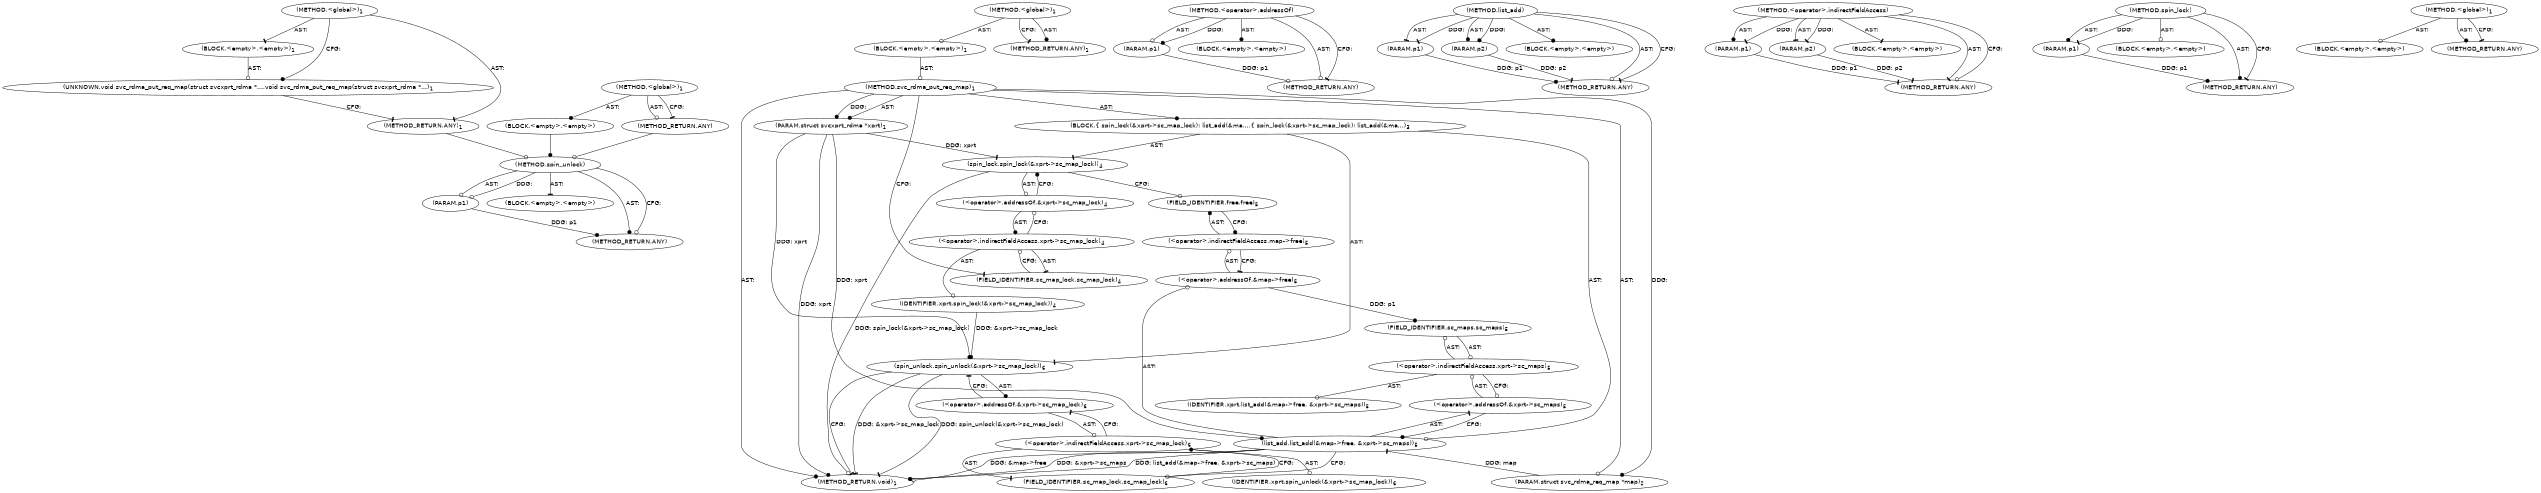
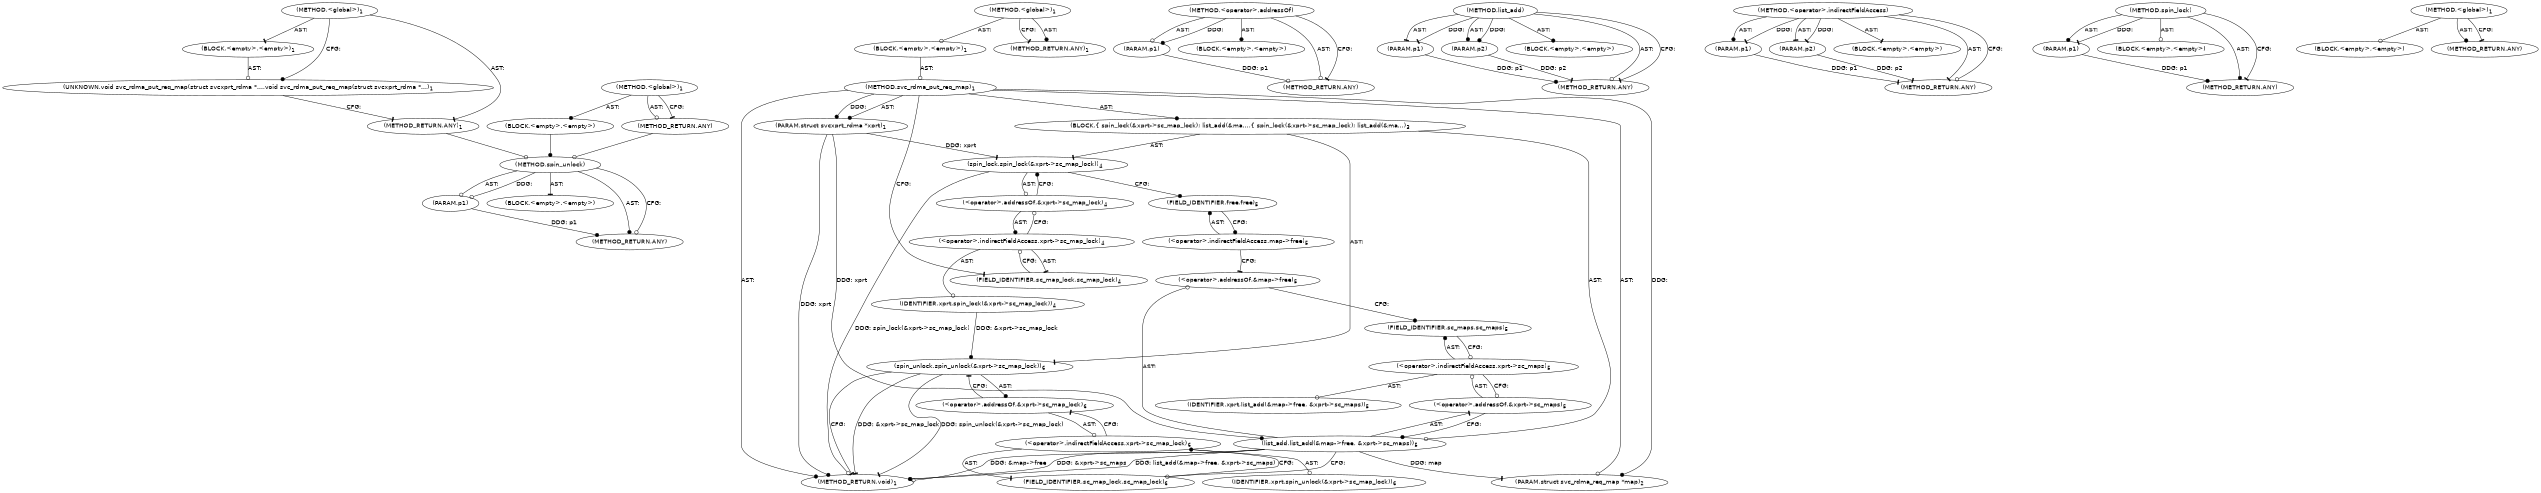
  digraph {
    fontname="DejaVu Sans"
    node [fontname="DejaVu Sans"]
    edge [arrowhead=odot fontname="DejaVu Sans"]
    n1 [label=<(METHOD,spin_unlock)>]
    n2 [label=<(PARAM,p1)>]
    n3 [label=<(BLOCK,&lt;empty&gt;,&lt;empty&gt;)>]
    n4 [label=<(METHOD_RETURN,ANY)>]
    n5 [label=<(METHOD,&lt;global&gt;)<SUB>1</SUB>>]
    n6 [label=<(BLOCK,&lt;empty&gt;,&lt;empty&gt;)<SUB>1</SUB>>]
    n7 [label=<(METHOD_RETURN,ANY)<SUB>1</SUB>>]
    n8 [label=<(METHOD,svc_rdma_put_req_map)<SUB>1</SUB>>]
    n9 [label=<(PARAM,struct svcxprt_rdma *xprt)<SUB>1</SUB>>]
    n10 [label=<(PARAM,struct svc_rdma_req_map *map)<SUB>2</SUB>>]
    n11 [label=<(BLOCK,{ 	spin_lock(&amp;xprt-&gt;sc_map_lock); 	list_add(&amp;ma...,{ 	spin_lock(&amp;xprt-&gt;sc_map_lock); 	list_add(&amp;ma...)<SUB>3</SUB>>]
    n12 [label=<(FIELD_IDENTIFIER,sc_map_lock,sc_map_lock)<SUB>4</SUB>>]
    n13 [label=<(METHOD_RETURN,void)<SUB>1</SUB>>]
    n14 [label=<(spin_lock,spin_lock(&amp;xprt-&gt;sc_map_lock))<SUB>4</SUB>>]
    n15 [label=<(list_add,list_add(&amp;map-&gt;free, &amp;xprt-&gt;sc_maps))<SUB>5</SUB>>]
    n16 [label=<(spin_unlock,spin_unlock(&amp;xprt-&gt;sc_map_lock))<SUB>6</SUB>>]
    n17 [label=<(&lt;operator&gt;.indirectFieldAccess,xprt-&gt;sc_map_lock)<SUB>4</SUB>>]
    n18 [label=<(&lt;operator&gt;.addressOf,&amp;xprt-&gt;sc_map_lock)<SUB>4</SUB>>]
    n19 [label=<(FIELD_IDENTIFIER,free,free)<SUB>5</SUB>>]
    n20 [label=<(&lt;operator&gt;.addressOf,&amp;map-&gt;free)<SUB>5</SUB>>]
    n21 [label=<(&lt;operator&gt;.addressOf,&amp;xprt-&gt;sc_maps)<SUB>5</SUB>>]
    n22 [label=<(FIELD_IDENTIFIER,sc_map_lock,sc_map_lock)<SUB>6</SUB>>]
    n23 [label=<(&lt;operator&gt;.addressOf,&amp;xprt-&gt;sc_map_lock)<SUB>6</SUB>>]
    n24 [label=<(&lt;operator&gt;.indirectFieldAccess,map-&gt;free)<SUB>5</SUB>>]
    n25 [label=<(IDENTIFIER,xprt,spin_lock(&amp;xprt-&gt;sc_map_lock))<SUB>4</SUB>>]
    n26 [label=<(FIELD_IDENTIFIER,sc_maps,sc_maps)<SUB>5</SUB>>]
    n27 [label=<(&lt;operator&gt;.indirectFieldAccess,xprt-&gt;sc_maps)<SUB>5</SUB>>]
    n28 [label=<(&lt;operator&gt;.indirectFieldAccess,xprt-&gt;sc_map_lock)<SUB>6</SUB>>]
    n29 [label=<(IDENTIFIER,xprt,list_add(&amp;map-&gt;free, &amp;xprt-&gt;sc_maps))<SUB>5</SUB>>]
    n30 [label=<(IDENTIFIER,xprt,spin_unlock(&amp;xprt-&gt;sc_map_lock))<SUB>6</SUB>>]
    n31 [label=<(METHOD,&lt;operator&gt;.addressOf)>]
    n32 [label=<(PARAM,p1)>]
    n33 [label=<(BLOCK,&lt;empty&gt;,&lt;empty&gt;)>]
    n34 [label=<(METHOD_RETURN,ANY)>]
    n35 [label=<(METHOD,list_add)>]
    n36 [label=<(PARAM,p1)>]
    n37 [label=<(PARAM,p2)>]
    n38 [label=<(BLOCK,&lt;empty&gt;,&lt;empty&gt;)>]
    n39 [label=<(METHOD_RETURN,ANY)>]
    n40 [label=<(METHOD,&lt;operator&gt;.indirectFieldAccess)>]
    n41 [label=<(PARAM,p1)>]
    n42 [label=<(PARAM,p2)>]
    n43 [label=<(BLOCK,&lt;empty&gt;,&lt;empty&gt;)>]
    n44 [label=<(METHOD_RETURN,ANY)>]
    n45 [label=<(METHOD,spin_lock)>]
    n46 [label=<(PARAM,p1)>]
    n47 [label=<(BLOCK,&lt;empty&gt;,&lt;empty&gt;)>]
    n48 [label=<(METHOD_RETURN,ANY)>]
    n49 [label=<(METHOD,&lt;global&gt;)<SUB>1</SUB>>]
    n50 [label=<(BLOCK,&lt;empty&gt;,&lt;empty&gt;)>]
    n51 [label=<(METHOD_RETURN,ANY)>]
    n52 [label=<(METHOD,&lt;global&gt;)<SUB>1</SUB>>]
    n53 [label=<(BLOCK,&lt;empty&gt;,&lt;empty&gt;)<SUB>1</SUB>>]
    n54 [label=<(UNKNOWN,void svc_rdma_put_req_map(struct svcxprt_rdma *...,void svc_rdma_put_req_map(struct svcxprt_rdma *...)<SUB>1</SUB>>]
    n55 [label=<(METHOD_RETURN,ANY)<SUB>1</SUB>>]
    n56 [label=<(METHOD,&lt;global&gt;)<SUB>1</SUB>>]
    n57 [label=<(BLOCK,&lt;empty&gt;,&lt;empty&gt;)>]
    n58 [label=<(METHOD_RETURN,ANY)>]
    n1 -> n2 [label="AST: "]
    n1 -> n2 [label="DDG: "]
    n1 -> n3 [arrowhead=tee label="AST: "]
    n1 -> n4 [arrowhead=dot label="AST: "]
    n1 -> n4 [label="CFG: "]
    n2 -> n4 [arrowhead=dot label="DDG: p1"]
    n5 -> n6 [label="AST: "]
    n5 -> n7 [arrowhead=dot label="AST: "]
    n5 -> n7 [arrowhead=tee label="CFG: "]
    n6 -> n8 [label="AST: "]
    n8 -> n9 [arrowhead=dot label="AST: "]
    n8 -> n9 [arrowhead=dot label="DDG: "]
    n8 -> n10 [label="AST: "]
    n8 -> n10 [arrowhead=dot label="DDG: "]
    n8 -> n11 [arrowhead=dot label="AST: "]
    n8 -> n12 [arrowhead=tee label="CFG: "]
    n8 -> n13 [arrowhead=dot label="AST: "]
    n9 -> n13 [arrowhead=dot label="DDG: xprt"]
    n9 -> n14 [arrowhead=tee label="DDG: xprt"]
    n9 -> n15 [arrowhead=dot label="DDG: xprt"]
-   n9 -> n16 [arrowhead=dot label="DDG: xprt"]
-   n10 -> n15 [arrowhead=tee label="DDG: map"]
+   n15 -> n10 [arrowhead=tee label="DDG: map"]
    n11 -> n14 [arrowhead=tee label="AST: "]
    n11 -> n15 [label="AST: "]
    n11 -> n16 [arrowhead=tee label="AST: "]
    n12 -> n17 [label="CFG: "]
    n14 -> n13 [label="DDG: spin_lock(&amp;xprt-&gt;sc_map_lock)"]
    n14 -> n18 [label="AST: "]
-   n14 -> n19 [label="CFG: "]
+   n14 -> n19 [arrowhead=dot label="CFG: "]
    n15 -> n13 [label="DDG: &amp;map-&gt;free"]
    n15 -> n13 [arrowhead=dot label="DDG: &amp;xprt-&gt;sc_maps"]
    n15 -> n13 [label="DDG: list_add(&amp;map-&gt;free, &amp;xprt-&gt;sc_maps)"]
    n15 -> n20 [label="AST: "]
    n15 -> n21 [arrowhead=tee label="AST: "]
    n15 -> n22 [label="CFG: "]
    n16 -> n13 [arrowhead=tee label="CFG: "]
    n16 -> n13 [arrowhead=tee label="DDG: &amp;xprt-&gt;sc_map_lock"]
    n16 -> n13 [arrowhead=tee label="DDG: spin_unlock(&amp;xprt-&gt;sc_map_lock)"]
    n16 -> n23 [arrowhead=dot label="AST: "]
    n17 -> n12 [arrowhead=tee label="AST: "]
    n17 -> n18 [label="CFG: "]
    n17 -> n25 [label="AST: "]
    n18 -> n14 [arrowhead=dot label="CFG: "]
    n18 -> n17 [arrowhead=dot label="AST: "]
    n19 -> n24 [arrowhead=dot label="CFG: "]
-   n20 -> n24 [label="AST: "]
-   n20 -> n26 [arrowhead=dot label="DDG: p1"]
+   n20 -> n26 [arrowhead=dot label="CFG: "]
    n21 -> n15 [arrowhead=dot label="CFG: "]
    n21 -> n27 [label="AST: "]
    n22 -> n28 [arrowhead=dot label="CFG: "]
    n23 -> n16 [arrowhead=tee label="CFG: "]
    n23 -> n28 [label="AST: "]
    n24 -> n19 [arrowhead=dot label="AST: "]
    n24 -> n20 [arrowhead=tee label="CFG: "]
    n25 -> n16 [arrowhead=dot label="DDG: &amp;xprt-&gt;sc_map_lock"]
-   n26 -> n27 [label="AST: "]
+   n26 -> n27 [label="CFG: "]
    n27 -> n21 [label="CFG: "]
-   n27 -> n26 [label="AST: "]
+   n27 -> n26 [arrowhead=dot label="AST: "]
    n27 -> n29 [label="AST: "]
    n28 -> n22 [arrowhead=tee label="AST: "]
    n28 -> n23 [arrowhead=tee label="CFG: "]
    n28 -> n30 [label="AST: "]
    n31 -> n32 [label="AST: "]
    n31 -> n32 [arrowhead=dot label="DDG: "]
    n31 -> n33 [arrowhead=dot label="AST: "]
    n31 -> n34 [label="AST: "]
    n31 -> n34 [arrowhead=tee label="CFG: "]
    n32 -> n34 [label="DDG: p1"]
    n35 -> n36 [arrowhead=tee label="AST: "]
    n35 -> n36 [arrowhead=tee label="DDG: "]
    n35 -> n37 [arrowhead=dot label="AST: "]
    n35 -> n37 [arrowhead=dot label="DDG: "]
    n35 -> n38 [arrowhead=dot label="AST: "]
    n35 -> n39 [label="AST: "]
    n35 -> n39 [arrowhead=tee label="CFG: "]
    n36 -> n39 [arrowhead=dot label="DDG: p1"]
    n37 -> n39 [arrowhead=tee label="DDG: p2"]
    n40 -> n41 [arrowhead=dot label="AST: "]
    n40 -> n41 [arrowhead=tee label="DDG: "]
    n40 -> n42 [arrowhead=tee label="AST: "]
    n40 -> n42 [arrowhead=tee label="DDG: "]
    n40 -> n43 [arrowhead=tee label="AST: "]
    n40 -> n44 [arrowhead=tee label="AST: "]
    n40 -> n44 [label="CFG: "]
    n41 -> n44 [arrowhead=tee label="DDG: p1"]
    n42 -> n44 [arrowhead=tee label="DDG: p2"]
    n45 -> n46 [arrowhead=dot label="AST: "]
    n45 -> n46 [arrowhead=tee label="DDG: "]
    n45 -> n47 [label="AST: "]
    n45 -> n48 [arrowhead=dot label="AST: "]
    n45 -> n48 [arrowhead=tee label="CFG: "]
    n46 -> n48 [arrowhead=dot label="DDG: p1"]
    n49 -> n50 [label="AST: "]
    n49 -> n51 [arrowhead=dot label="AST: "]
    n49 -> n51 [arrowhead=tee label="CFG: "]
    n52 -> n53 [arrowhead=tee label="AST: "]
    n52 -> n54 [arrowhead=dot label="CFG: "]
    n52 -> n55 [arrowhead=tee label="AST: "]
    n53 -> n54 [label="AST: "]
    n54 -> n55 [arrowhead=tee label="CFG: "]
    n55 -> n1
    n56 -> n57 [arrowhead=dot label="AST: "]
    n56 -> n58 [label="AST: "]
    n56 -> n58 [arrowhead=tee label="CFG: "]
    n57 -> n1 [arrowhead=dot]
    n58 -> n1
  }
